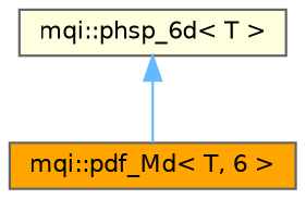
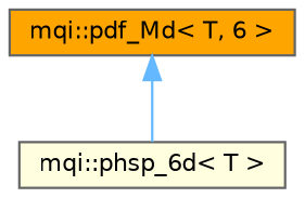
  digraph {
    node [color=gray40 fontname=Helvetica fontsize=10 shape=box style=filled]
    n1 [fillcolor=lightyellow fontcolor=black height=0.2 label="mqi::phsp_6d\< T \>" width=0.4]
    n2 [fillcolor=orange height=0.2 label="mqi::pdf_Md\< T, 6 \>" width=0.4]
-   n1 -> n2 [color=steelblue1 dir=back fontname=Helvetica fontsize=10 labelfontname=Helvetica labelfontsize=10 style=solid]
+   n2 -> n1 [color=steelblue1 dir=back fontname=Helvetica fontsize=10 labelfontname=Helvetica labelfontsize=10 style=solid]
  }
